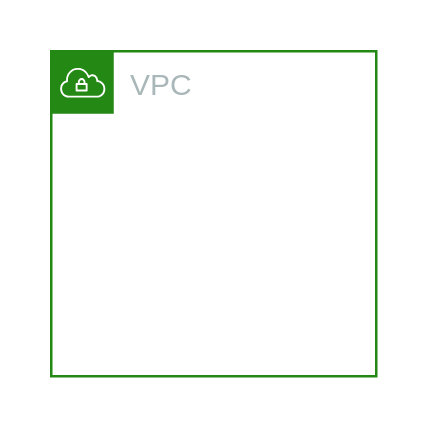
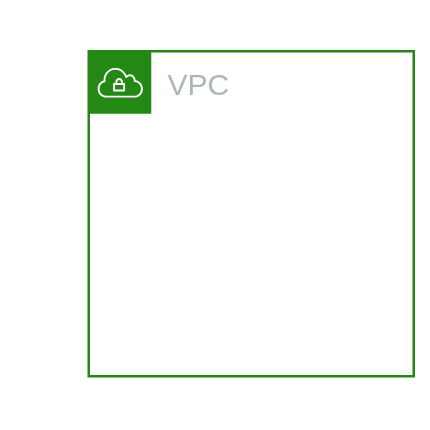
  <mxCell id="0" />
  <mxCell id="1" parent="0" />
- <mxCell id="2" value="VPC" style="points=[[0,0],[0.25,0],[0.5,0],[0.75,0],[1,0],[1,0.25],[1,0.5],[1,0.75],[1,1],[0.75,1],[0.5,1],[0.25,1],[0,1],[0,0.75],[0,0.5],[0,0.25]];outlineConnect=0;gradientColor=none;html=1;whiteSpace=wrap;fontSize=12;fontStyle=0;container=1;pointerEvents=0;collapsible=0;recursiveResize=0;shape=mxgraph.aws4.group;grIcon=mxgraph.aws4.group_vpc;strokeColor=#248814;fillColor=none;verticalAlign=top;align=left;spacingLeft=30;fontColor=#AAB7B8;dashed=0;" vertex="1" parent="1"><mxGeometry x="20" y="20" width="130" height="130" as="geometry" /></mxCell>
+ <mxCell id="2" value="VPC" style="points=[[0,0],[0.25,0],[0.5,0],[0.75,0],[1,0],[1,0.25],[1,0.5],[1,0.75],[1,1],[0.75,1],[0.5,1],[0.25,1],[0,1],[0,0.75],[0,0.5],[0,0.25]];outlineConnect=0;gradientColor=none;html=1;whiteSpace=wrap;fontSize=12;fontStyle=0;container=1;pointerEvents=0;collapsible=0;recursiveResize=0;shape=mxgraph.aws4.group;grIcon=mxgraph.aws4.group_vpc;strokeColor=#248814;fillColor=none;verticalAlign=top;align=left;spacingLeft=30;fontColor=#AAB7B8;dashed=0;" vertex="1" parent="1"><mxGeometry x="35" y="20" width="130" height="130" as="geometry" /></mxCell>
